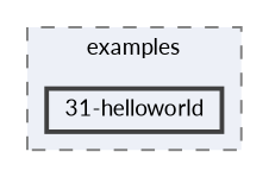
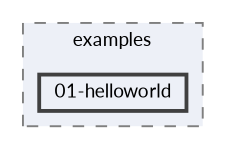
  digraph {
    compound=true
    fontname=Lato
-   n1 [color=grey25 fillcolor="#edf0f7" fontname=Lato fontsize=10 height=0.2 label="31-helloworld" shape=box style="filled,bold" width=0.4]
+   n1 [color=grey25 fillcolor="#edf0f7" fontname=Lato fontsize=10 height=0.2 label="01-helloworld" shape=box style="filled,bold" width=0.4]
    subgraph cluster_1 {
      bgcolor="#edf0f7"
      fontsize=10
      label=examples
      pencolor=grey50
      style="filled,dashed"
      n1
    }
  }
